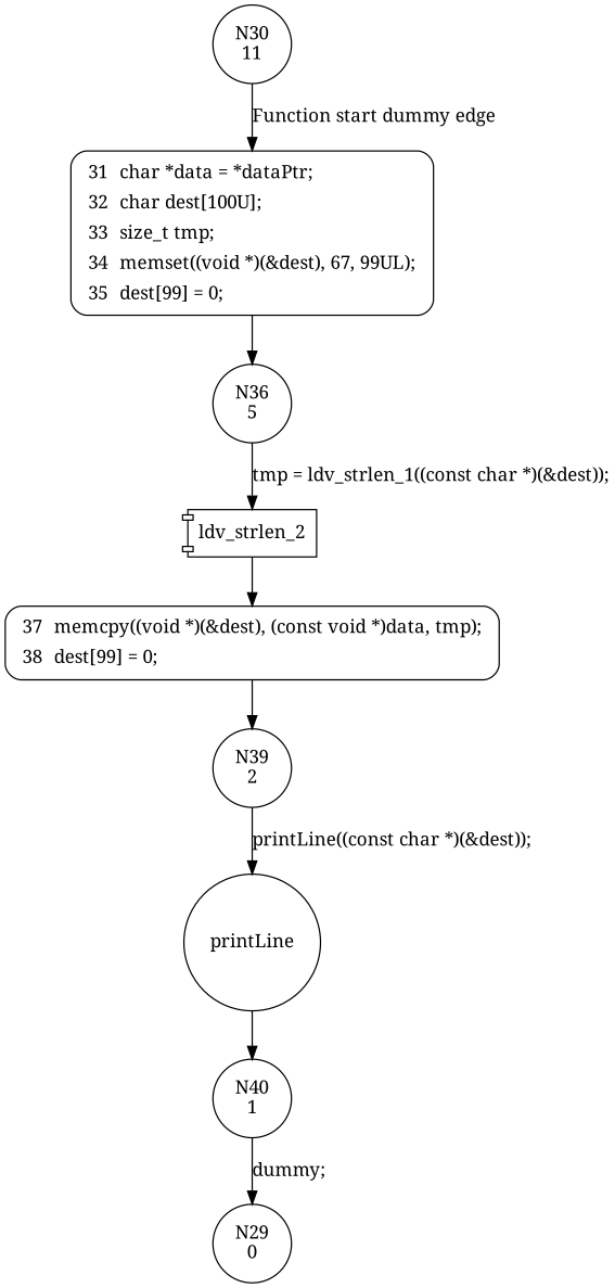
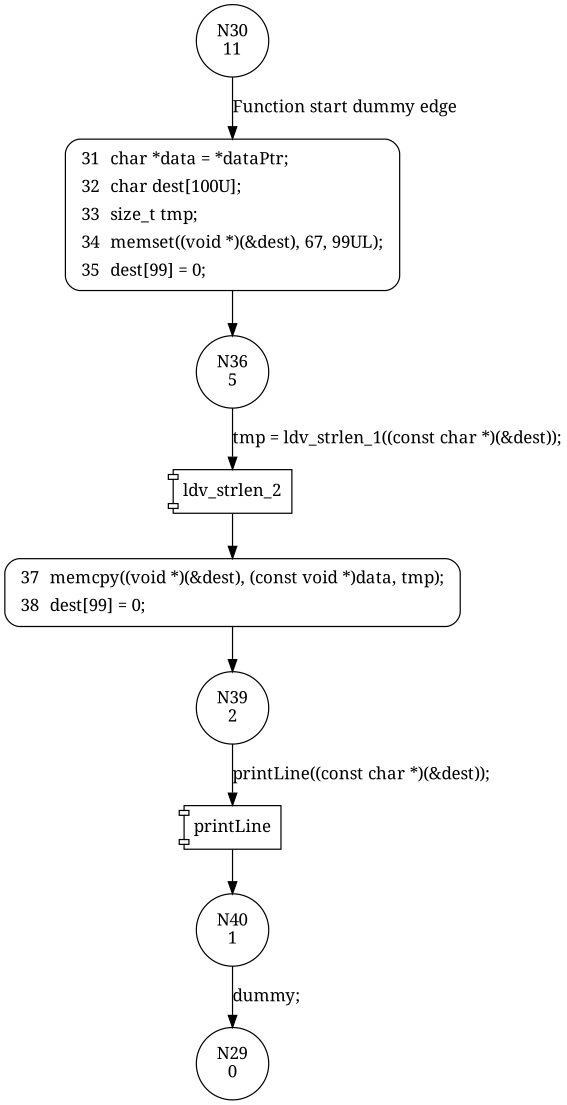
  digraph {
    fontname="Noto Serif"
    node [fontname="Noto Serif" shape=circle]
    edge [fontname="Noto Serif"]
    n1 [label="N30\n11"]
    n2 [fillcolor=white label=<<table border="0" cellborder="0" cellpadding="3" bgcolor="white"><tr><td align="right">31</td><td align="left">char *data = *dataPtr;</td></tr><tr><td align="right">32</td><td align="left">char dest[100U];</td></tr><tr><td align="right">33</td><td align="left">size_t tmp;</td></tr><tr><td align="right">34</td><td align="left">memset((void *)(&amp;dest), 67, 99UL);</td></tr><tr><td align="right">35</td><td align="left">dest[99] = 0;</td></tr></table>> penwidth=1 shape=Mrecord style="filled,bold"]
    n3 [label="N36\n5"]
    n4 [label=ldv_strlen_2 shape=component]
    n5 [fillcolor=white label=<<table border="0" cellborder="0" cellpadding="3" bgcolor="white"><tr><td align="right">37</td><td align="left">memcpy((void *)(&amp;dest), (const void *)data, tmp);</td></tr><tr><td align="right">38</td><td align="left">dest[99] = 0;</td></tr></table>> penwidth=1 shape=Mrecord style="filled,bold"]
    n6 [label="N39\n2"]
-   n7 [label=printLine]
+   n7 [label=printLine shape=component]
    n8 [label="N40\n1"]
    n9 [label="N29\n0"]
    n1 -> n2 [label="Function start dummy edge"]
    n2 -> n3
    n3 -> n4 [label="tmp = ldv_strlen_1((const char *)(&dest));"]
    n4 -> n5
    n5 -> n6
    n6 -> n7 [label="printLine((const char *)(&dest));"]
    n7 -> n8
    n8 -> n9 [label="dummy;"]
  }
